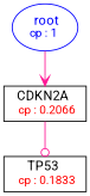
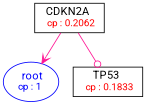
  digraph {
    fontname=Roboto
    fontsize=10
    node [fontname=Roboto shape=box]
    edge [color=deeppink fontname=Roboto style=solid]
    n1 [color=Blue label=<<font color='Blue'> root</font><br/><font color='Blue' POINT-SIZE='12'>cp : 1 </font>> shape=oval]
-   n2 [label=<CDKN2A <br/> <font color='Red' POINT-SIZE='12'> cp : 0.2066 </font>>]
+   n2 [label=<CDKN2A <br/> <font color='Red' POINT-SIZE='12'> cp : 0.2062 </font>>]
    n3 [label=<TP53 <br/> <font color='Red' POINT-SIZE='12'> cp : 0.1833 </font>>]
-   n1 -> n2 [arrowhead=vee]
+   n2 -> n1 [arrowhead=vee]
    n2 -> n3 [arrowhead=odot]
  }
